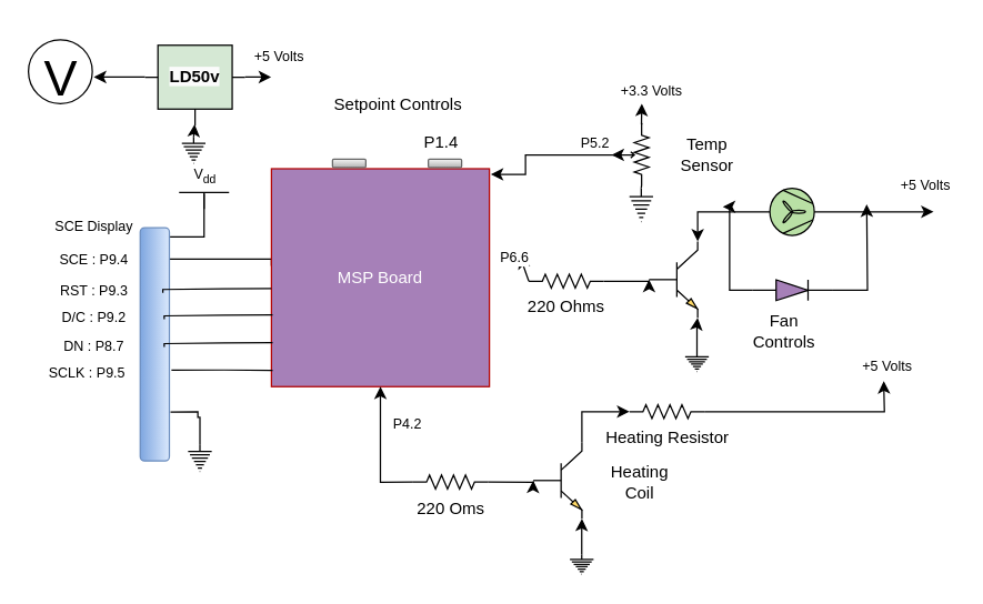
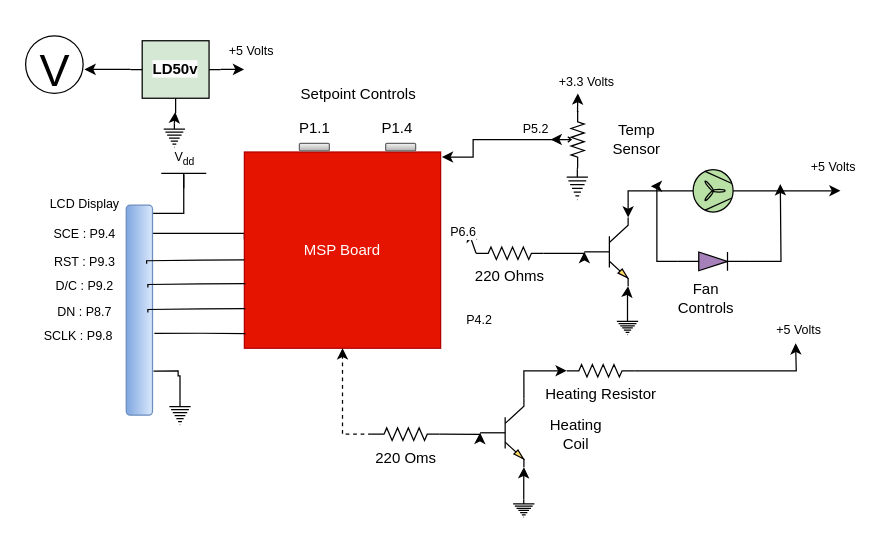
  <mxCell id="0" />
  <mxCell id="1" parent="0" />
  <mxCell id="2" style="edgeStyle=orthogonalEdgeStyle;rounded=0;orthogonalLoop=1;jettySize=auto;html=1;exitX=0;exitY=0.25;exitDx=0;exitDy=0;fontSize=10;endArrow=none;endFill=0;startSize=4;endSize=9;entryX=0.173;entryY=0.037;entryDx=0;entryDy=0;entryPerimeter=0;" edge="1" parent="1"><mxGeometry relative="1" as="geometry"><mxPoint x="117.945" y="189.564" as="targetPoint" /><mxPoint x="195" y="191" as="sourcePoint" /><Array as="points"><mxPoint x="195" y="186" /><mxPoint x="118" y="186" /></Array></mxGeometry></mxCell>
- <mxCell id="3" value="MSP Board" style="whiteSpace=wrap;html=1;aspect=fixed;fillColor=#a680b8;fontColor=#ffffff;strokeColor=#B20000;" vertex="1" parent="1"><mxGeometry x="195" y="121" width="157" height="157" as="geometry" /></mxCell>
+ <mxCell id="3" value="MSP Board" style="whiteSpace=wrap;html=1;aspect=fixed;fillColor=#e51400;fontColor=#ffffff;strokeColor=#B20000;" vertex="1" parent="1"><mxGeometry x="195" y="121" width="157" height="157" as="geometry" /></mxCell>
  <mxCell id="4" value="" style="rounded=1;whiteSpace=wrap;html=1;rotation=0;fillColor=#f5f5f5;strokeColor=#666666;gradientColor=#b3b3b3;" vertex="1" parent="1"><mxGeometry x="308" y="114" width="24" height="6" as="geometry" /></mxCell>
+ <mxCell id="5" value="P1.1" style="text;html=1;align=center;verticalAlign=middle;resizable=0;points=[];autosize=1;strokeColor=none;fillColor=none;" vertex="1" parent="1"><mxGeometry x="227" y="90" width="48" height="24" as="geometry" /></mxCell>
  <mxCell id="6" style="edgeStyle=orthogonalEdgeStyle;rounded=0;orthogonalLoop=1;jettySize=auto;html=1;exitX=1;exitY=0.25;exitDx=0;exitDy=0;exitPerimeter=0;entryX=0.5;entryY=0;entryDx=0;entryDy=0;entryPerimeter=0;endArrow=none;endFill=0;" edge="1" parent="1" source="10" target="11"><mxGeometry relative="1" as="geometry" /></mxCell>
  <mxCell id="7" style="edgeStyle=orthogonalEdgeStyle;rounded=0;orthogonalLoop=1;jettySize=auto;html=1;exitX=0.5;exitY=1;exitDx=0;exitDy=0;exitPerimeter=0;entryX=0.988;entryY=0.932;entryDx=0;entryDy=0;entryPerimeter=0;fontSize=10;" edge="1" parent="1" source="10"><mxGeometry relative="1" as="geometry"><mxPoint x="440.01" y="110.46" as="targetPoint" /></mxGeometry></mxCell>
  <mxCell id="8" value="P5.2" style="edgeLabel;html=1;align=center;verticalAlign=middle;resizable=0;points=[];fontSize=10;" connectable="0" vertex="1" parent="7"><mxGeometry x="0.167" y="-1" relative="1" as="geometry"><mxPoint x="-14" y="-9" as="offset" /></mxGeometry></mxCell>
  <mxCell id="9" value="" style="edgeStyle=orthogonalEdgeStyle;rounded=0;orthogonalLoop=1;jettySize=auto;html=1;" edge="1" parent="1" source="10"><mxGeometry relative="1" as="geometry"><mxPoint x="353" y="125" as="targetPoint" /><Array as="points"><mxPoint x="378" y="111" /><mxPoint x="378" y="125" /><mxPoint x="353" y="125" /></Array></mxGeometry></mxCell>
  <mxCell id="10" value="" style="pointerEvents=1;verticalLabelPosition=bottom;shadow=0;dashed=0;align=center;html=1;verticalAlign=top;shape=mxgraph.electrical.resistors.potentiometer_2;rotation=90;" vertex="1" parent="1"><mxGeometry x="434.37" y="100.5" width="44" height="21" as="geometry" /></mxCell>
  <mxCell id="11" value="" style="pointerEvents=1;verticalLabelPosition=bottom;shadow=0;dashed=0;align=center;html=1;verticalAlign=top;shape=mxgraph.electrical.signal_sources.protective_earth;" vertex="1" parent="1"><mxGeometry x="452.87" y="135" width="17" height="24" as="geometry" /></mxCell>
  <mxCell id="12" style="edgeStyle=orthogonalEdgeStyle;rounded=0;orthogonalLoop=1;jettySize=auto;html=1;exitX=0.5;exitY=0;exitDx=0;exitDy=0;exitPerimeter=0;entryX=0;entryY=0.25;entryDx=0;entryDy=0;entryPerimeter=0;fontSize=10;endArrow=none;endFill=0;" edge="1" parent="1" target="10"><mxGeometry relative="1" as="geometry"><mxPoint x="461.87" y="88" as="sourcePoint" /></mxGeometry></mxCell>
  <mxCell id="13" value="" style="rounded=1;whiteSpace=wrap;html=1;fontSize=10;rotation=90;fillColor=#dae8fc;gradientColor=#7ea6e0;strokeColor=#6c8ebf;" vertex="1" parent="1"><mxGeometry x="27" y="237" width="168" height="21" as="geometry" /></mxCell>
- <mxCell id="14" value="SCE Display" style="text;html=1;align=center;verticalAlign=middle;resizable=0;points=[];autosize=1;strokeColor=none;fillColor=none;fontSize=10;" vertex="1" parent="1"><mxGeometry x="25" y="150" width="84" height="24" as="geometry" /></mxCell>
+ <mxCell id="14" value="LCD Display" style="text;html=1;align=center;verticalAlign=middle;resizable=0;points=[];autosize=1;strokeColor=none;fillColor=none;fontSize=10;" vertex="1" parent="1"><mxGeometry x="25" y="150" width="84" height="24" as="geometry" /></mxCell>
  <mxCell id="15" style="edgeStyle=orthogonalEdgeStyle;rounded=0;orthogonalLoop=1;jettySize=auto;html=1;exitX=-0.029;exitY=0.494;exitDx=0;exitDy=0;fontSize=10;endArrow=none;endFill=0;startSize=4;endSize=9;exitPerimeter=0;entryX=0.374;entryY=0.114;entryDx=0;entryDy=0;entryPerimeter=0;" edge="1" parent="1"><mxGeometry relative="1" as="geometry"><mxPoint x="116.79" y="210.332" as="targetPoint" /><mxPoint x="194.868" y="207.352" as="sourcePoint" /><Array as="points"><mxPoint x="160" y="207" /><mxPoint x="117" y="208" /></Array></mxGeometry></mxCell>
  <mxCell id="16" style="edgeStyle=orthogonalEdgeStyle;rounded=0;orthogonalLoop=1;jettySize=auto;html=1;exitX=-0.029;exitY=0.494;exitDx=0;exitDy=0;fontSize=10;endArrow=none;endFill=0;startSize=4;endSize=9;exitPerimeter=0;entryX=0.374;entryY=0.114;entryDx=0;entryDy=0;entryPerimeter=0;" edge="1" parent="1"><mxGeometry relative="1" as="geometry"><mxPoint x="117.79" y="229.332" as="targetPoint" /><mxPoint x="195.868" y="226.352" as="sourcePoint" /><Array as="points"><mxPoint x="161" y="226" /><mxPoint x="118" y="227" /></Array></mxGeometry></mxCell>
  <mxCell id="17" style="edgeStyle=orthogonalEdgeStyle;rounded=0;orthogonalLoop=1;jettySize=auto;html=1;exitX=-0.029;exitY=0.494;exitDx=0;exitDy=0;fontSize=10;endArrow=none;endFill=0;startSize=4;endSize=9;exitPerimeter=0;entryX=0.374;entryY=0.114;entryDx=0;entryDy=0;entryPerimeter=0;" edge="1" parent="1"><mxGeometry relative="1" as="geometry"><mxPoint x="117.79" y="249.332" as="targetPoint" /><mxPoint x="195.868" y="246.352" as="sourcePoint" /><Array as="points"><mxPoint x="161" y="246" /><mxPoint x="118" y="247" /></Array></mxGeometry></mxCell>
  <mxCell id="18" style="edgeStyle=orthogonalEdgeStyle;rounded=0;orthogonalLoop=1;jettySize=auto;html=1;exitX=-0.029;exitY=0.494;exitDx=0;exitDy=0;fontSize=10;endArrow=none;endFill=0;startSize=4;endSize=9;exitPerimeter=0;" edge="1" parent="1"><mxGeometry relative="1" as="geometry"><mxPoint x="123" y="266" as="targetPoint" /><mxPoint x="195.868" y="266.352" as="sourcePoint" /><Array as="points"><mxPoint x="161" y="266" /><mxPoint x="118" y="267" /></Array></mxGeometry></mxCell>
  <mxCell id="19" style="edgeStyle=orthogonalEdgeStyle;rounded=0;orthogonalLoop=1;jettySize=auto;html=1;entryX=0.79;entryY=-0.038;entryDx=0;entryDy=0;entryPerimeter=0;fontSize=10;endArrow=none;endFill=0;startSize=4;endSize=9;" edge="1" parent="1" source="20" target="13"><mxGeometry relative="1" as="geometry"><Array as="points"><mxPoint x="143" y="300" /><mxPoint x="142" y="300" /><mxPoint x="142" y="296" /></Array></mxGeometry></mxCell>
  <mxCell id="20" value="" style="pointerEvents=1;verticalLabelPosition=bottom;shadow=0;dashed=0;align=center;html=1;verticalAlign=top;shape=mxgraph.electrical.signal_sources.protective_earth;" vertex="1" parent="1"><mxGeometry x="135" y="320" width="17" height="19" as="geometry" /></mxCell>
  <mxCell id="21" style="edgeStyle=orthogonalEdgeStyle;rounded=0;orthogonalLoop=1;jettySize=auto;html=1;exitX=0.5;exitY=0;exitDx=0;exitDy=0;exitPerimeter=0;entryX=0.105;entryY=-0.024;entryDx=0;entryDy=0;entryPerimeter=0;fontSize=10;endArrow=none;endFill=0;startSize=4;endSize=9;" edge="1" parent="1"><mxGeometry relative="1" as="geometry"><mxPoint x="146.5" y="139" as="sourcePoint" /><mxPoint x="122.004" y="170.14" as="targetPoint" /><Array as="points"><mxPoint x="147" y="139" /><mxPoint x="147" y="170" /></Array></mxGeometry></mxCell>
  <mxCell id="22" value="&lt;font style=&quot;font-size: 10px;&quot;&gt;V&lt;sub&gt;dd&lt;/sub&gt;&lt;/font&gt;" style="verticalLabelPosition=top;verticalAlign=bottom;shape=mxgraph.electrical.signal_sources.vdd;shadow=0;dashed=0;align=center;strokeWidth=1;fontSize=24;html=1;flipV=1;rotation=0;" vertex="1" parent="1"><mxGeometry x="128.5" y="138" width="36" height="12" as="geometry" /></mxCell>
  <mxCell id="23" value="SCE : P9.4" style="text;html=1;align=center;verticalAlign=middle;resizable=0;points=[];autosize=1;strokeColor=none;fillColor=none;fontSize=10;" vertex="1" parent="1"><mxGeometry x="31" y="174" width="72" height="24" as="geometry" /></mxCell>
  <mxCell id="24" value="RST : P9.3" style="text;html=1;align=center;verticalAlign=middle;resizable=0;points=[];autosize=1;strokeColor=none;fillColor=none;fontSize=10;" vertex="1" parent="1"><mxGeometry x="31" y="197" width="72" height="24" as="geometry" /></mxCell>
  <mxCell id="25" value="D/C : P9.2" style="text;html=1;align=center;verticalAlign=middle;resizable=0;points=[];autosize=1;strokeColor=none;fillColor=none;fontSize=10;" vertex="1" parent="1"><mxGeometry x="31" y="216" width="72" height="24" as="geometry" /></mxCell>
  <mxCell id="26" value="DN : P8.7" style="text;html=1;align=center;verticalAlign=middle;resizable=0;points=[];autosize=1;strokeColor=none;fillColor=none;fontSize=10;" vertex="1" parent="1"><mxGeometry x="31" y="237" width="72" height="24" as="geometry" /></mxCell>
- <mxCell id="27" value="SCLK : P9.5" style="text;html=1;align=center;verticalAlign=middle;resizable=0;points=[];autosize=1;strokeColor=none;fillColor=none;fontSize=10;" vertex="1" parent="1"><mxGeometry x="20" y="256" width="84" height="24" as="geometry" /></mxCell>
+ <mxCell id="27" value="SCLK : P9.8" style="text;html=1;align=center;verticalAlign=middle;resizable=0;points=[];autosize=1;strokeColor=none;fillColor=none;fontSize=10;" vertex="1" parent="1"><mxGeometry x="20" y="256" width="84" height="24" as="geometry" /></mxCell>
  <mxCell id="28" value="" style="rounded=1;whiteSpace=wrap;html=1;rotation=0;fillColor=#f5f5f5;strokeColor=#666666;gradientColor=#b3b3b3;" vertex="1" parent="1"><mxGeometry x="239" y="114" width="24" height="6" as="geometry" /></mxCell>
  <mxCell id="29" value="P1.4" style="text;html=1;align=center;verticalAlign=middle;resizable=0;points=[];autosize=1;strokeColor=none;fillColor=none;" vertex="1" parent="1"><mxGeometry x="295" y="89" width="43" height="26" as="geometry" /></mxCell>
  <mxCell id="30" value="Setpoint Controls" style="text;html=1;strokeColor=none;fillColor=none;align=center;verticalAlign=middle;whiteSpace=wrap;rounded=0;" vertex="1" parent="1"><mxGeometry x="227" y="60" width="119" height="30" as="geometry" /></mxCell>
  <mxCell id="31" value="Heating Coil" style="text;html=1;strokeColor=none;fillColor=none;align=center;verticalAlign=middle;whiteSpace=wrap;rounded=0;" vertex="1" parent="1"><mxGeometry x="432.5" y="331.75" width="54.5" height="30" as="geometry" /></mxCell>
  <mxCell id="32" value="Temp Sensor" style="text;html=1;strokeColor=none;fillColor=none;align=center;verticalAlign=middle;whiteSpace=wrap;rounded=0;" vertex="1" parent="1"><mxGeometry x="476.87" y="96" width="64.13" height="30" as="geometry" /></mxCell>
  <mxCell id="33" style="edgeStyle=orthogonalEdgeStyle;rounded=0;orthogonalLoop=1;jettySize=auto;html=1;exitX=1;exitY=0.5;exitDx=0;exitDy=0;exitPerimeter=0;entryX=0;entryY=0.5;entryDx=0;entryDy=0;entryPerimeter=0;" edge="1" parent="1" source="35" target="36"><mxGeometry relative="1" as="geometry" /></mxCell>
  <mxCell id="34" style="edgeStyle=orthogonalEdgeStyle;rounded=0;orthogonalLoop=1;jettySize=auto;html=1;exitX=0;exitY=0.5;exitDx=0;exitDy=0;exitPerimeter=0;" edge="1" parent="1" source="35" target="39"><mxGeometry relative="1" as="geometry" /></mxCell>
  <mxCell id="35" value="220 Ohms&lt;br&gt;" style="pointerEvents=1;verticalLabelPosition=bottom;shadow=0;dashed=0;align=center;html=1;verticalAlign=top;shape=mxgraph.electrical.resistors.resistor_2;fillColor=#FFD966;" vertex="1" parent="1"><mxGeometry x="380.37" y="197" width="54" height="10" as="geometry" /></mxCell>
  <mxCell id="36" value="" style="verticalLabelPosition=bottom;shadow=0;dashed=0;align=center;html=1;verticalAlign=top;shape=mxgraph.electrical.transistors.npn_transistor_5;fillColor=#FFD966;" vertex="1" parent="1"><mxGeometry x="467" y="172.75" width="35" height="56.25" as="geometry" /></mxCell>
  <mxCell id="37" style="edgeStyle=orthogonalEdgeStyle;rounded=0;orthogonalLoop=1;jettySize=auto;html=1;entryX=1;entryY=1;entryDx=0;entryDy=0;entryPerimeter=0;" edge="1" parent="1" source="38" target="36"><mxGeometry relative="1" as="geometry" /></mxCell>
  <mxCell id="38" value="" style="pointerEvents=1;verticalLabelPosition=bottom;shadow=0;dashed=0;align=center;html=1;verticalAlign=top;shape=mxgraph.electrical.signal_sources.protective_earth;" vertex="1" parent="1"><mxGeometry x="493" y="253" width="17" height="14" as="geometry" /></mxCell>
  <mxCell id="39" value="P6.6" style="edgeLabel;html=1;align=center;verticalAlign=middle;resizable=0;points=[];fontSize=10;" connectable="0" vertex="1" parent="1"><mxGeometry x="374.004" y="184.001" as="geometry"><mxPoint x="-5" as="offset" /></mxGeometry></mxCell>
  <mxCell id="40" style="edgeStyle=orthogonalEdgeStyle;rounded=0;orthogonalLoop=1;jettySize=auto;html=1;exitX=0;exitY=0.5;exitDx=0;exitDy=0;exitPerimeter=0;" edge="1" parent="1" source="42"><mxGeometry relative="1" as="geometry"><mxPoint x="520.097" y="148.409" as="targetPoint" /><Array as="points"><mxPoint x="525" y="209" /><mxPoint x="525" y="148" /></Array></mxGeometry></mxCell>
  <mxCell id="41" style="edgeStyle=orthogonalEdgeStyle;rounded=0;orthogonalLoop=1;jettySize=auto;html=1;exitX=1;exitY=0.5;exitDx=0;exitDy=0;exitPerimeter=0;" edge="1" parent="1" source="42"><mxGeometry relative="1" as="geometry"><mxPoint x="623.753" y="146.688" as="targetPoint" /></mxGeometry></mxCell>
  <mxCell id="42" value="" style="pointerEvents=1;fillColor=#A680B8;verticalLabelPosition=bottom;shadow=0;dashed=0;align=center;html=1;verticalAlign=top;shape=mxgraph.electrical.diodes.diode;rotation=0;" vertex="1" parent="1"><mxGeometry x="541.25" y="201" width="57.5" height="15" as="geometry" /></mxCell>
  <mxCell id="43" style="edgeStyle=orthogonalEdgeStyle;rounded=0;orthogonalLoop=1;jettySize=auto;html=1;entryX=1;entryY=0;entryDx=0;entryDy=0;entryPerimeter=0;" edge="1" parent="1" source="45" target="36"><mxGeometry relative="1" as="geometry" /></mxCell>
  <mxCell id="44" style="edgeStyle=orthogonalEdgeStyle;rounded=0;orthogonalLoop=1;jettySize=auto;html=1;" edge="1" parent="1" source="45"><mxGeometry relative="1" as="geometry"><mxPoint x="671.925" y="152" as="targetPoint" /></mxGeometry></mxCell>
  <mxCell id="45" value="" style="verticalLabelPosition=bottom;outlineConnect=0;align=center;dashed=0;html=1;verticalAlign=top;shape=mxgraph.pid2misc.fan;fanType=common;fillColor=#B9E0A5;" vertex="1" parent="1"><mxGeometry x="554" y="135" width="32" height="34" as="geometry" /></mxCell>
  <mxCell id="46" value="+5 Volts" style="edgeLabel;html=1;align=center;verticalAlign=middle;resizable=0;points=[];fontSize=10;" connectable="0" vertex="1" parent="1"><mxGeometry x="426.004" y="102.001" as="geometry"><mxPoint x="239" y="30" as="offset" /></mxGeometry></mxCell>
  <mxCell id="47" value="Fan Controls" style="text;html=1;strokeColor=none;fillColor=none;align=center;verticalAlign=middle;whiteSpace=wrap;rounded=0;" vertex="1" parent="1"><mxGeometry x="537" y="223" width="54.5" height="30" as="geometry" /></mxCell>
  <mxCell id="48" style="edgeStyle=orthogonalEdgeStyle;rounded=0;orthogonalLoop=1;jettySize=auto;html=1;exitX=1;exitY=0.5;exitDx=0;exitDy=0;exitPerimeter=0;entryX=0;entryY=0.5;entryDx=0;entryDy=0;entryPerimeter=0;" edge="1" parent="1" source="50" target="52"><mxGeometry relative="1" as="geometry" /></mxCell>
- <mxCell id="49" style="edgeStyle=orthogonalEdgeStyle;rounded=0;orthogonalLoop=1;jettySize=auto;html=1;exitX=0;exitY=0.5;exitDx=0;exitDy=0;exitPerimeter=0;" edge="1" parent="1" source="50" target="3"><mxGeometry relative="1" as="geometry" /></mxCell>
+ <mxCell id="49" style="edgeStyle=orthogonalEdgeStyle;rounded=0;orthogonalLoop=1;jettySize=auto;html=1;exitX=0;exitY=0.5;exitDx=0;exitDy=0;exitPerimeter=0;dashed=1;" edge="1" parent="1" source="50" target="3"><mxGeometry relative="1" as="geometry" /></mxCell>
  <mxCell id="50" value="220 Oms" style="pointerEvents=1;verticalLabelPosition=bottom;shadow=0;dashed=0;align=center;html=1;verticalAlign=top;shape=mxgraph.electrical.resistors.resistor_2;fillColor=#FFD966;" vertex="1" parent="1"><mxGeometry x="297" y="341.75" width="54" height="10" as="geometry" /></mxCell>
  <mxCell id="51" style="edgeStyle=orthogonalEdgeStyle;rounded=0;orthogonalLoop=1;jettySize=auto;html=1;exitX=1;exitY=0;exitDx=0;exitDy=0;exitPerimeter=0;entryX=0;entryY=0.5;entryDx=0;entryDy=0;entryPerimeter=0;" edge="1" parent="1" source="52" target="56"><mxGeometry relative="1" as="geometry" /></mxCell>
  <mxCell id="52" value="" style="verticalLabelPosition=bottom;shadow=0;dashed=0;align=center;html=1;verticalAlign=top;shape=mxgraph.electrical.transistors.npn_transistor_5;fillColor=#FFD966;" vertex="1" parent="1"><mxGeometry x="383.63" y="317.5" width="35" height="56.25" as="geometry" /></mxCell>
  <mxCell id="53" style="edgeStyle=orthogonalEdgeStyle;rounded=0;orthogonalLoop=1;jettySize=auto;html=1;entryX=1;entryY=1;entryDx=0;entryDy=0;entryPerimeter=0;startArrow=none;" edge="1" parent="1" source="54" target="52"><mxGeometry relative="1" as="geometry"><mxPoint x="418.63" y="397.75" as="sourcePoint" /></mxGeometry></mxCell>
  <mxCell id="54" value="" style="pointerEvents=1;verticalLabelPosition=bottom;shadow=0;dashed=0;align=center;html=1;verticalAlign=top;shape=mxgraph.electrical.signal_sources.protective_earth;" vertex="1" parent="1"><mxGeometry x="410" y="399" width="17" height="14" as="geometry" /></mxCell>
  <mxCell id="55" style="edgeStyle=orthogonalEdgeStyle;rounded=0;orthogonalLoop=1;jettySize=auto;html=1;exitX=1;exitY=0.5;exitDx=0;exitDy=0;exitPerimeter=0;entryX=0.5;entryY=0;entryDx=0;entryDy=0;entryPerimeter=0;" edge="1" parent="1" source="56"><mxGeometry relative="1" as="geometry"><mxPoint x="636" y="274" as="targetPoint" /></mxGeometry></mxCell>
  <mxCell id="56" value="Heating Resistor" style="pointerEvents=1;verticalLabelPosition=bottom;shadow=0;dashed=0;align=center;html=1;verticalAlign=top;shape=mxgraph.electrical.resistors.resistor_2;fillColor=#FFD966;rotation=0;" vertex="1" parent="1"><mxGeometry x="452.87" y="291" width="54" height="10" as="geometry" /></mxCell>
- <mxCell id="57" value="&lt;span style=&quot;color: rgb(0, 0, 0); font-family: Helvetica; font-size: 10px; font-style: normal; font-variant-ligatures: normal; font-variant-caps: normal; font-weight: 400; letter-spacing: normal; orphans: 2; text-align: center; text-indent: 0px; text-transform: none; widows: 2; word-spacing: 0px; -webkit-text-stroke-width: 0px; background-color: rgb(255, 255, 255); text-decoration-thickness: initial; text-decoration-style: initial; text-decoration-color: initial; float: none; display: inline !important;&quot;&gt;P4.2&lt;/span&gt;" style="text;whiteSpace=wrap;html=1;" vertex="1" parent="1"><mxGeometry x="281.003" y="291.004" width="51" height="38" as="geometry" /></mxCell>
+ <mxCell id="57" value="&lt;span style=&quot;color: rgb(0, 0, 0); font-family: Helvetica; font-size: 10px; font-style: normal; font-variant-ligatures: normal; font-variant-caps: normal; font-weight: 400; letter-spacing: normal; orphans: 2; text-align: center; text-indent: 0px; text-transform: none; widows: 2; word-spacing: 0px; -webkit-text-stroke-width: 0px; background-color: rgb(255, 255, 255); text-decoration-thickness: initial; text-decoration-style: initial; text-decoration-color: initial; float: none; display: inline !important;&quot;&gt;P4.2&lt;/span&gt;" style="text;whiteSpace=wrap;html=1;" vertex="1" parent="1"><mxGeometry x="371.003" y="241.004" width="51" height="38" as="geometry" /></mxCell>
  <mxCell id="58" value="&lt;span style=&quot;color: rgb(0, 0, 0); font-family: Helvetica; font-size: 10px; font-style: normal; font-variant-ligatures: normal; font-variant-caps: normal; font-weight: 400; letter-spacing: normal; orphans: 2; text-align: center; text-indent: 0px; text-transform: none; widows: 2; word-spacing: 0px; -webkit-text-stroke-width: 0px; background-color: rgb(255, 255, 255); text-decoration-thickness: initial; text-decoration-style: initial; text-decoration-color: initial; float: none; display: inline !important;&quot;&gt;+5 Volts&lt;/span&gt;" style="text;whiteSpace=wrap;html=1;" vertex="1" parent="1"><mxGeometry x="619.001" y="248.999" width="66" height="38" as="geometry" /></mxCell>
  <mxCell id="59" value="&lt;span style=&quot;color: rgb(0, 0, 0); font-family: Helvetica; font-size: 10px; font-style: normal; font-variant-ligatures: normal; font-variant-caps: normal; font-weight: 400; letter-spacing: normal; orphans: 2; text-align: center; text-indent: 0px; text-transform: none; widows: 2; word-spacing: 0px; -webkit-text-stroke-width: 0px; background-color: rgb(255, 255, 255); text-decoration-thickness: initial; text-decoration-style: initial; text-decoration-color: initial; float: none; display: inline !important;&quot;&gt;+3.3 Volts&lt;/span&gt;" style="text;whiteSpace=wrap;html=1;" vertex="1" parent="1"><mxGeometry x="444.997" y="51.003" width="66" height="38" as="geometry" /></mxCell>
  <mxCell id="60" style="edgeStyle=orthogonalEdgeStyle;rounded=0;orthogonalLoop=1;jettySize=auto;html=1;exitX=0.25;exitY=1;exitDx=0;exitDy=0;entryX=0.254;entryY=0.609;entryDx=0;entryDy=0;entryPerimeter=0;" edge="1" parent="1" source="59" target="59"><mxGeometry relative="1" as="geometry" /></mxCell>
  <mxCell id="61" value="&lt;font style=&quot;font-size: 36px;&quot;&gt;V&lt;/font&gt;" style="verticalLabelPosition=middle;shadow=0;dashed=0;align=center;html=1;verticalAlign=middle;strokeWidth=1;shape=ellipse;aspect=fixed;fontSize=50;fillColor=#FFFFFF;" vertex="1" parent="1"><mxGeometry x="20" y="28" width="46" height="46" as="geometry" /></mxCell>
  <mxCell id="62" style="edgeStyle=orthogonalEdgeStyle;rounded=0;orthogonalLoop=1;jettySize=auto;html=1;exitX=0;exitY=0.395;exitDx=0;exitDy=0;exitPerimeter=0;fontSize=36;" edge="1" parent="1" source="64"><mxGeometry relative="1" as="geometry"><mxPoint x="67.128" y="54" as="targetPoint" /></mxGeometry></mxCell>
  <mxCell id="63" style="edgeStyle=orthogonalEdgeStyle;rounded=0;orthogonalLoop=1;jettySize=auto;html=1;exitX=1;exitY=0.395;exitDx=0;exitDy=0;exitPerimeter=0;fontSize=18;" edge="1" parent="1" source="64"><mxGeometry relative="1" as="geometry"><mxPoint x="194.849" y="54.727" as="targetPoint" /></mxGeometry></mxCell>
  <mxCell id="64" value="&lt;font style=&quot;font-size: 18px;&quot;&gt;&lt;br&gt;&lt;/font&gt;" style="verticalLabelPosition=bottom;shadow=0;dashed=0;align=center;html=1;verticalAlign=top;shape=mxgraph.electrical.abstract.voltage_regulator;fontSize=36;fillColor=#D5E8D4;" vertex="1" parent="1"><mxGeometry x="104" y="32" width="72" height="58" as="geometry" /></mxCell>
  <mxCell id="65" value="&lt;span style=&quot;color: rgb(0, 0, 0); font-family: Helvetica; font-size: 12px; font-style: normal; font-variant-ligatures: normal; font-variant-caps: normal; letter-spacing: normal; orphans: 2; text-align: center; text-indent: 0px; text-transform: none; widows: 2; word-spacing: 0px; -webkit-text-stroke-width: 0px; background-color: rgb(251, 251, 251); text-decoration-thickness: initial; text-decoration-style: initial; text-decoration-color: initial; float: none; display: inline !important;&quot;&gt;&lt;b&gt;LD50v&lt;br&gt;&lt;/b&gt;&lt;br&gt;&lt;/span&gt;" style="text;whiteSpace=wrap;html=1;fontSize=18;" vertex="1" parent="1"><mxGeometry x="120" y="36" width="44" height="46" as="geometry" /></mxCell>
  <mxCell id="66" style="edgeStyle=orthogonalEdgeStyle;rounded=0;orthogonalLoop=1;jettySize=auto;html=1;exitX=0.5;exitY=0;exitDx=0;exitDy=0;exitPerimeter=0;entryX=0.448;entryY=1.152;entryDx=0;entryDy=0;entryPerimeter=0;fontSize=18;" edge="1" parent="1" source="67" target="65"><mxGeometry relative="1" as="geometry" /></mxCell>
  <mxCell id="67" value="" style="pointerEvents=1;verticalLabelPosition=bottom;shadow=0;dashed=0;align=center;html=1;verticalAlign=top;shape=mxgraph.electrical.signal_sources.protective_earth;" vertex="1" parent="1"><mxGeometry x="130.5" y="98" width="17" height="19" as="geometry" /></mxCell>
  <mxCell id="68" value="&lt;span style=&quot;color: rgb(0, 0, 0); font-family: Helvetica; font-size: 10px; font-style: normal; font-variant-ligatures: normal; font-variant-caps: normal; font-weight: 400; letter-spacing: normal; orphans: 2; text-align: center; text-indent: 0px; text-transform: none; widows: 2; word-spacing: 0px; -webkit-text-stroke-width: 0px; background-color: rgb(255, 255, 255); text-decoration-thickness: initial; text-decoration-style: initial; text-decoration-color: initial; float: none; display: inline !important;&quot;&gt;+5 Volts&lt;/span&gt;" style="text;whiteSpace=wrap;html=1;fontSize=18;" vertex="1" parent="1"><mxGeometry x="180.997" y="20.996" width="66" height="46" as="geometry" /></mxCell>
